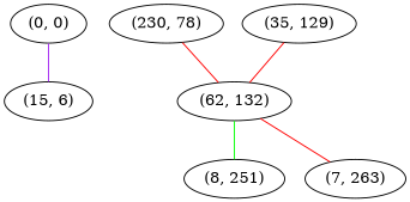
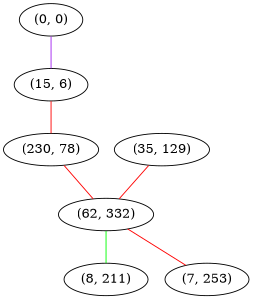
  graph {
    edge [color=red weight=1]
    "(0, 0)"
    "(15, 6)"
    n3 [label="(230, 78)"]
    "(35, 129)"
-   "(62, 132)"
-   "(8, 251)"
-   "(7, 253)" [label="(7, 263)"]
+   "(62, 132)" [label="(62, 332)"]
+   "(8, 251)" [label="(8, 211)"]
+   "(7, 253)"
    "(0, 0)" -- "(15, 6)" [color=purple weight=4]
+   "(15, 6)" -- n3
    n3 -- "(62, 132)"
    "(35, 129)" -- "(62, 132)"
    "(62, 132)" -- "(8, 251)" [color=green weight=2]
    "(62, 132)" -- "(7, 253)"
  }
